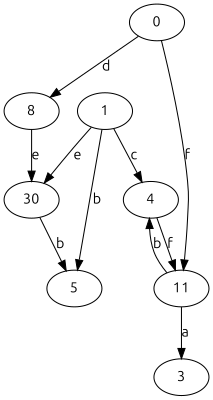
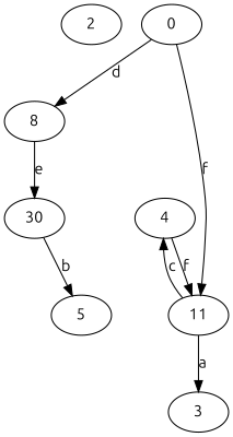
  strict digraph {
    fontname=Ubuntu
    node [fontname=Ubuntu]
    edge [fontname=Ubuntu]
+   2
    n2 [label=30]
    8
    n4 [label=4]
    11
    3
    0
    5
-   1
    n2 -> 5 [label=b]
    8 -> n2 [label=e]
    n4 -> 11 [label=f]
-   11 -> n4 [label=b]
+   11 -> n4 [label=c]
    11 -> 3 [label=a]
    0 -> 8 [label=d]
    0 -> 11 [label=f]
-   1 -> n2 [label=e]
-   1 -> n4 [label=c]
-   1 -> 5 [label=b]
  }
